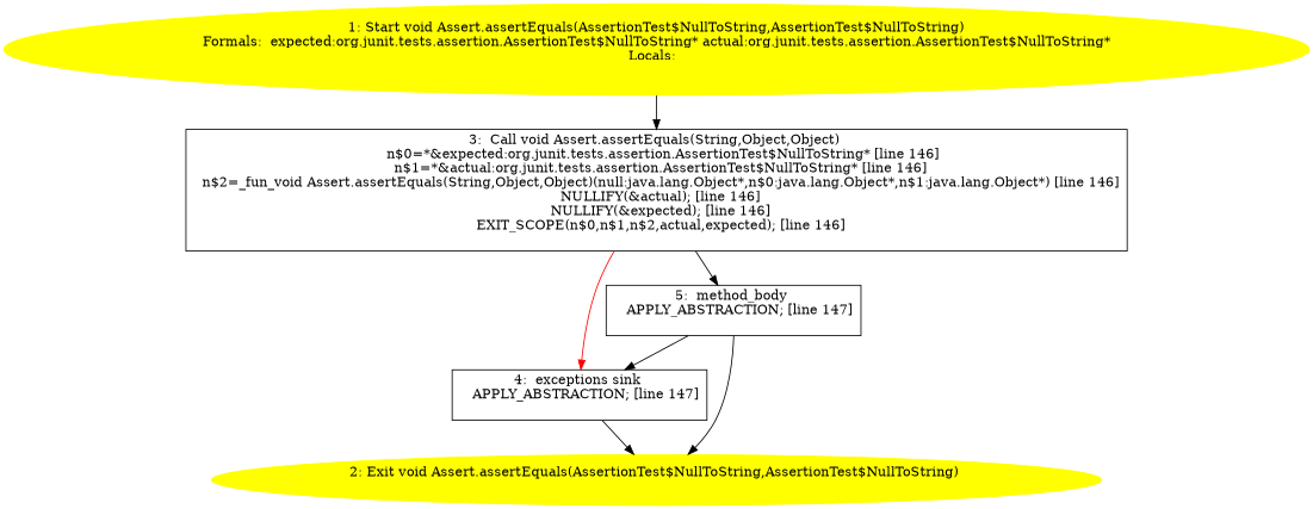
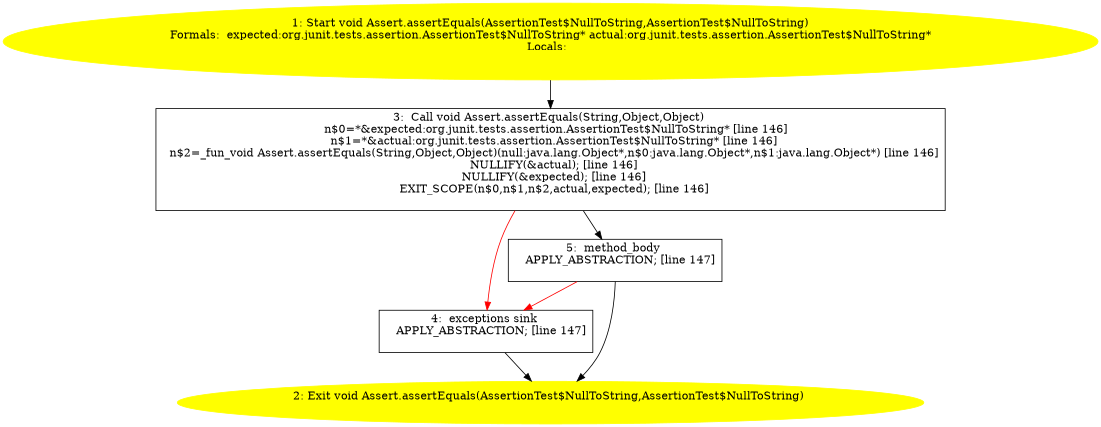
  digraph {
    node [shape=box]
    n1 [color=yellow label="1: Start void Assert.assertEquals(AssertionTest$NullToString,AssertionTest$NullToString)\nFormals:  expected:org.junit.tests.assertion.AssertionTest$NullToString* actual:org.junit.tests.assertion.AssertionTest$NullToString*\nLocals:  \n  " style=filled shape=""]
    n2 [label="3:  Call void Assert.assertEquals(String,Object,Object) \n   n$0=*&expected:org.junit.tests.assertion.AssertionTest$NullToString* [line 146]\n  n$1=*&actual:org.junit.tests.assertion.AssertionTest$NullToString* [line 146]\n  n$2=_fun_void Assert.assertEquals(String,Object,Object)(null:java.lang.Object*,n$0:java.lang.Object*,n$1:java.lang.Object*) [line 146]\n  NULLIFY(&actual); [line 146]\n  NULLIFY(&expected); [line 146]\n  EXIT_SCOPE(n$0,n$1,n$2,actual,expected); [line 146]\n "]
    n3 [label="5:  method_body \n   APPLY_ABSTRACTION; [line 147]\n "]
    n4 [label="4:  exceptions sink \n   APPLY_ABSTRACTION; [line 147]\n "]
    n5 [color=yellow label="2: Exit void Assert.assertEquals(AssertionTest$NullToString,AssertionTest$NullToString) \n  " style=filled shape=""]
    n1 -> n2
    n2 -> n3
    n2 -> n4 [color=red]
-   n3 -> n4 [color=black]
+   n3 -> n4 [color=red]
    n3 -> n5
    n4 -> n5
  }
